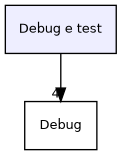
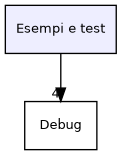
  digraph {
    compound=true
    node [fontname=Helvetica fontsize=10 shape=box]
-   n1 [fillcolor="#eeeeff" label="Debug e test" pencolor=black style=filled]
+   n1 [fillcolor="#eeeeff" label="Esempi e test" pencolor=black style=filled]
    n2 [label=Debug]
    n1 -> n2 [headlabel=4 labeldistance=1.5 labelfontname=Helvetica labelfontsize=10]
  }
